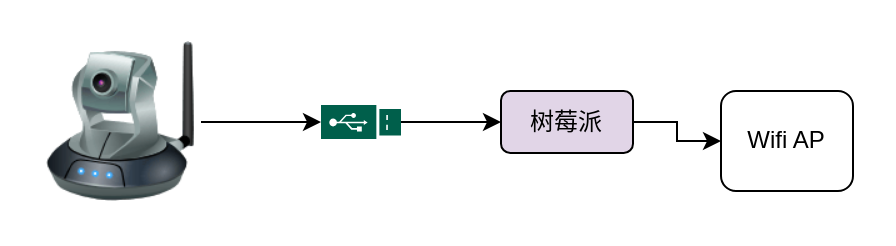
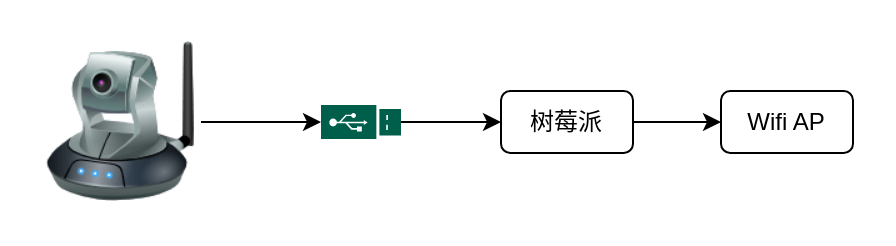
  <mxCell id="0" />
  <mxCell id="1" parent="0" />
  <mxCell id="2" style="edgeStyle=orthogonalEdgeStyle;rounded=0;orthogonalLoop=1;jettySize=auto;html=1;exitX=1;exitY=0.5;exitDx=0;exitDy=0;" edge="1" parent="1" source="3" target="4"><mxGeometry relative="1" as="geometry" /></mxCell>
  <mxCell id="3" value="" style="image;html=1;image=img/lib/clip_art/networking/Ip_Camera_128x128.png" vertex="1" parent="1"><mxGeometry x="20" y="20.5" width="80" height="80" as="geometry" /></mxCell>
  <mxCell id="4" value="" style="pointerEvents=1;shadow=0;dashed=0;html=1;strokeColor=none;fillColor=#005F4B;labelPosition=center;verticalLabelPosition=bottom;verticalAlign=top;align=center;outlineConnect=0;shape=mxgraph.veeam2.usb_drive;" vertex="1" parent="1"><mxGeometry x="160" y="52" width="40" height="17" as="geometry" /></mxCell>
  <mxCell id="5" style="edgeStyle=orthogonalEdgeStyle;rounded=0;orthogonalLoop=1;jettySize=auto;html=1;exitX=1;exitY=0.5;exitDx=0;exitDy=0;entryX=0;entryY=0.5;entryDx=0;entryDy=0;" edge="1" parent="1" source="6" target="7"><mxGeometry relative="1" as="geometry" /></mxCell>
- <mxCell id="6" value="树莓派" style="rounded=1;whiteSpace=wrap;html=1;fillColor=#e1d5e7;" vertex="1" parent="1"><mxGeometry x="250" y="45" width="66" height="31" as="geometry" /></mxCell>
- <mxCell id="7" value="Wifi AP" style="rounded=1;whiteSpace=wrap;html=1;" vertex="1" parent="1"><mxGeometry x="360" y="45" width="66" height="50" as="geometry" /></mxCell>
+ <mxCell id="6" value="树莓派" style="rounded=1;whiteSpace=wrap;html=1;" vertex="1" parent="1"><mxGeometry x="250" y="45" width="66" height="31" as="geometry" /></mxCell>
+ <mxCell id="7" value="Wifi AP" style="rounded=1;whiteSpace=wrap;html=1;" vertex="1" parent="1"><mxGeometry x="360" y="45" width="66" height="31" as="geometry" /></mxCell>
  <mxCell id="8" value="" style="endArrow=classic;html=1;entryX=0;entryY=0.5;entryDx=0;entryDy=0;" edge="1" parent="1" source="4" target="6"><mxGeometry width="50" height="50" relative="1" as="geometry"><mxPoint x="190" y="182" as="sourcePoint" /><mxPoint x="240" y="132" as="targetPoint" /></mxGeometry></mxCell>
